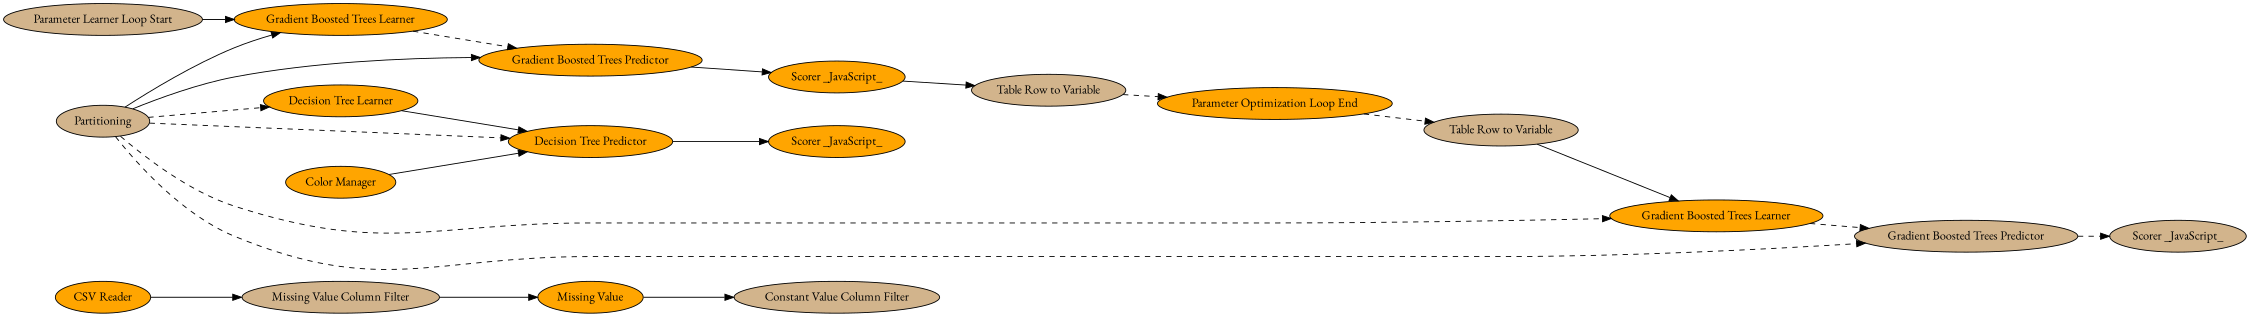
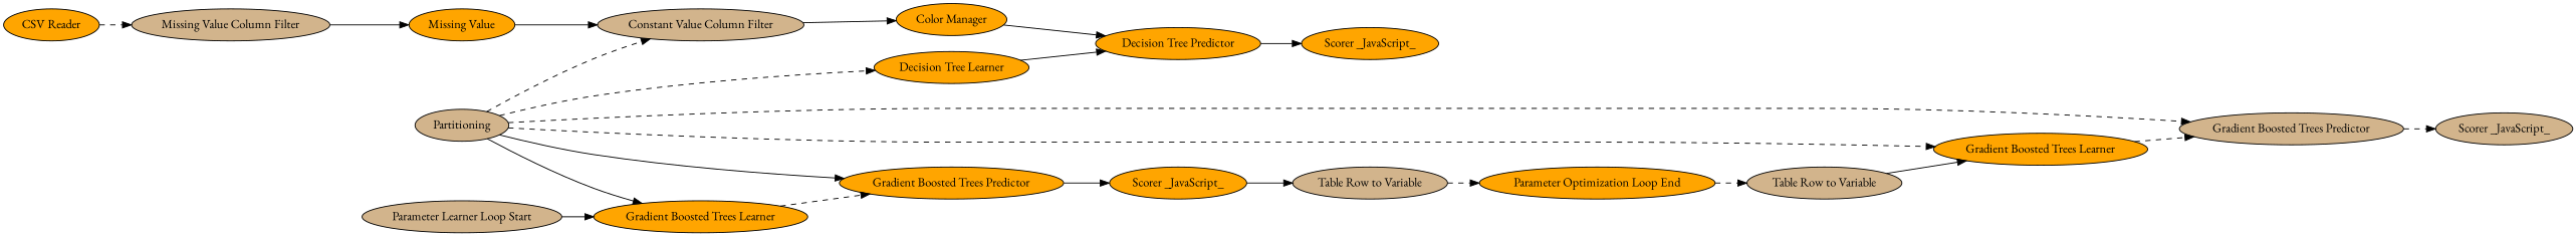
  digraph {
    fontname="EB Garamond"
    rankdir=LR
    node [fillcolor=orange fontname="EB Garamond" style=filled]
    edge [fontname="EB Garamond" style=solid]
    n1 [fillcolor=tan label="Missing Value Column Filter"]
    n2 [label="Missing Value"]
    n3 [fillcolor=tan label="Constant Value Column Filter"]
    n4 [label="CSV Reader"]
    n5 [fillcolor=tan label="Scorer _JavaScript_"]
    n6 [label="Decision Tree Learner"]
    n7 [label="Decision Tree Predictor"]
    n8 [label="Scorer _JavaScript_"]
    n9 [label="Gradient Boosted Trees Learner"]
    n10 [fillcolor=tan label="Gradient Boosted Trees Predictor"]
    n11 [label="Parameter Optimization Loop End"]
    n12 [fillcolor=tan label="Table Row to Variable"]
    n13 [fillcolor=tan label="Table Row to Variable"]
    n14 [label="Gradient Boosted Trees Learner"]
    n15 [label="Gradient Boosted Trees Predictor"]
    n16 [label="Scorer _JavaScript_"]
    n17 [label="Color Manager"]
    n18 [fillcolor=tan label="Parameter Learner Loop Start"]
    n19 [fillcolor=tan label=Partitioning]
    n1 -> n2
    n2 -> n3
-   n4 -> n1
+   n3 -> n17
+   n4 -> n1 [style=dashed]
    n6 -> n7
    n7 -> n8
    n9 -> n10 [style=dashed]
    n10 -> n5 [style=dashed]
    n11 -> n12 [style=dashed]
    n12 -> n9
    n13 -> n11 [style=dashed]
    n14 -> n15 [style=dashed]
    n15 -> n16
    n16 -> n13
    n17 -> n7
    n18 -> n14
    n19 -> n6 [style=dashed]
-   n19 -> n7 [style=dashed]
+   n19 -> n3 [style=dashed]
    n19 -> n9 [style=dashed]
    n19 -> n10 [style=dashed]
    n19 -> n14
    n19 -> n15
  }
